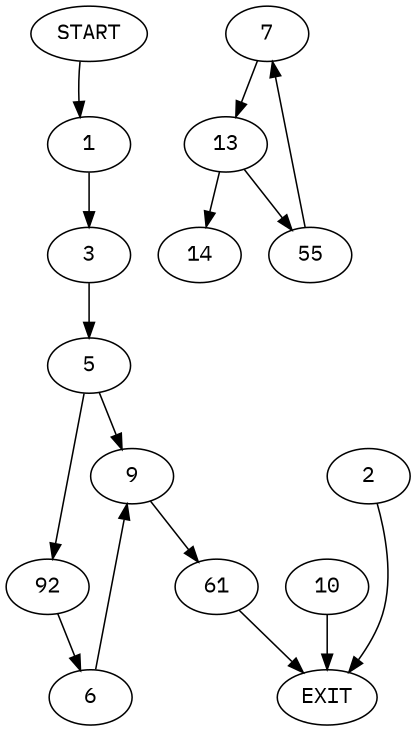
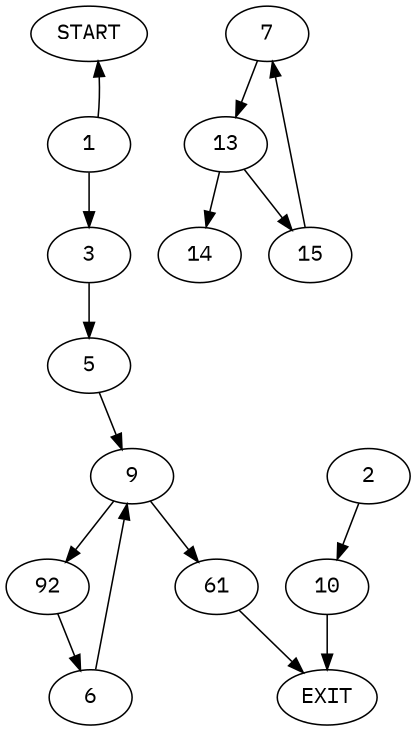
  digraph {
    fontname="IBM Plex Mono"
    node [fontname="IBM Plex Mono"]
    edge [fontname="IBM Plex Mono"]
    n1 [label=START]
    1
    3
    n4 [label=EXIT]
    2
    5
    9
    7
    13
    6
    n11 [label=61]
    n12 [label=92]
    10
    14
-   15 [label=55]
-   n1 -> 1
+   15
+   1 -> n1
    1 -> 3
    3 -> 5
-   2 -> n4
+   2 -> 10
    5 -> 9
    9 -> n11
-   5 -> n12
+   9 -> n12
    7 -> 13
    13 -> 14
    13 -> 15
    6 -> 9
    n11 -> n4
    n12 -> 6
    10 -> n4
    15 -> 7
  }
